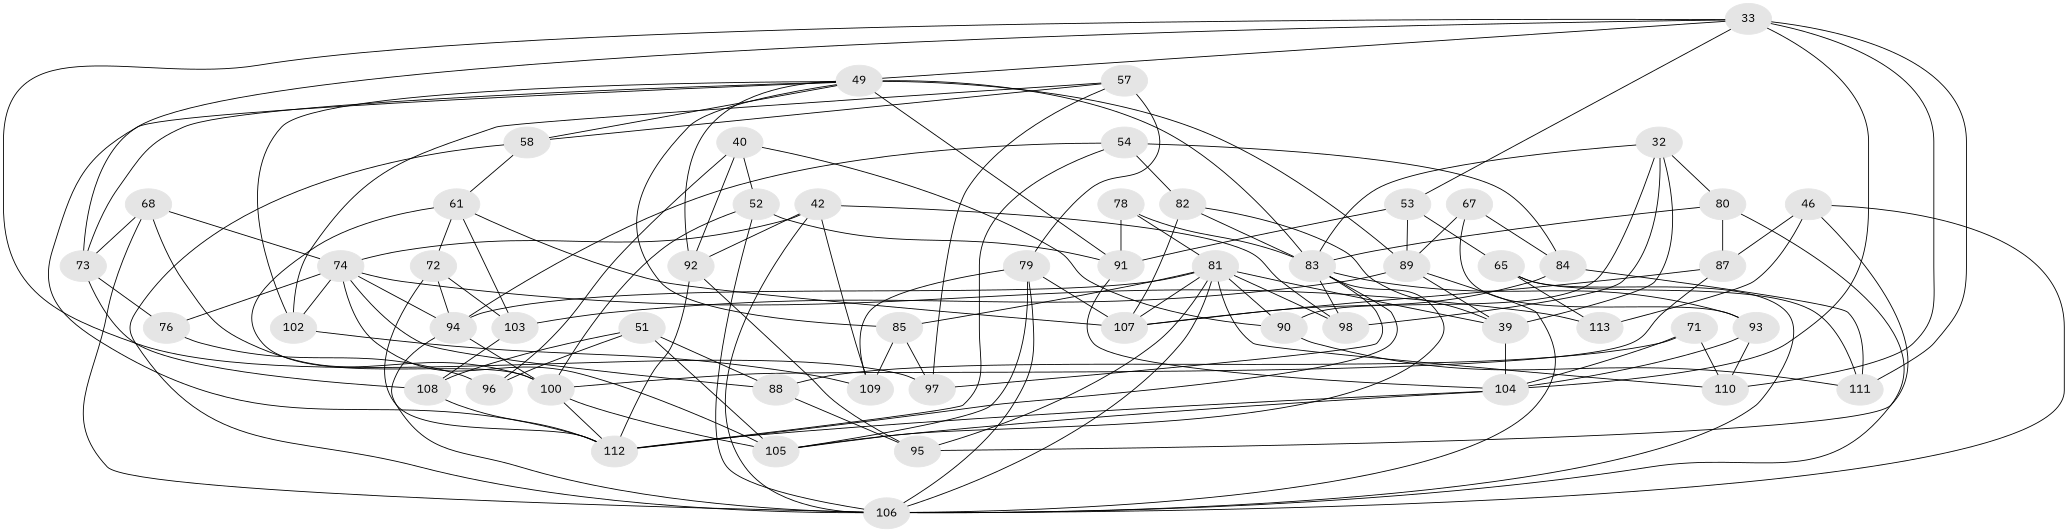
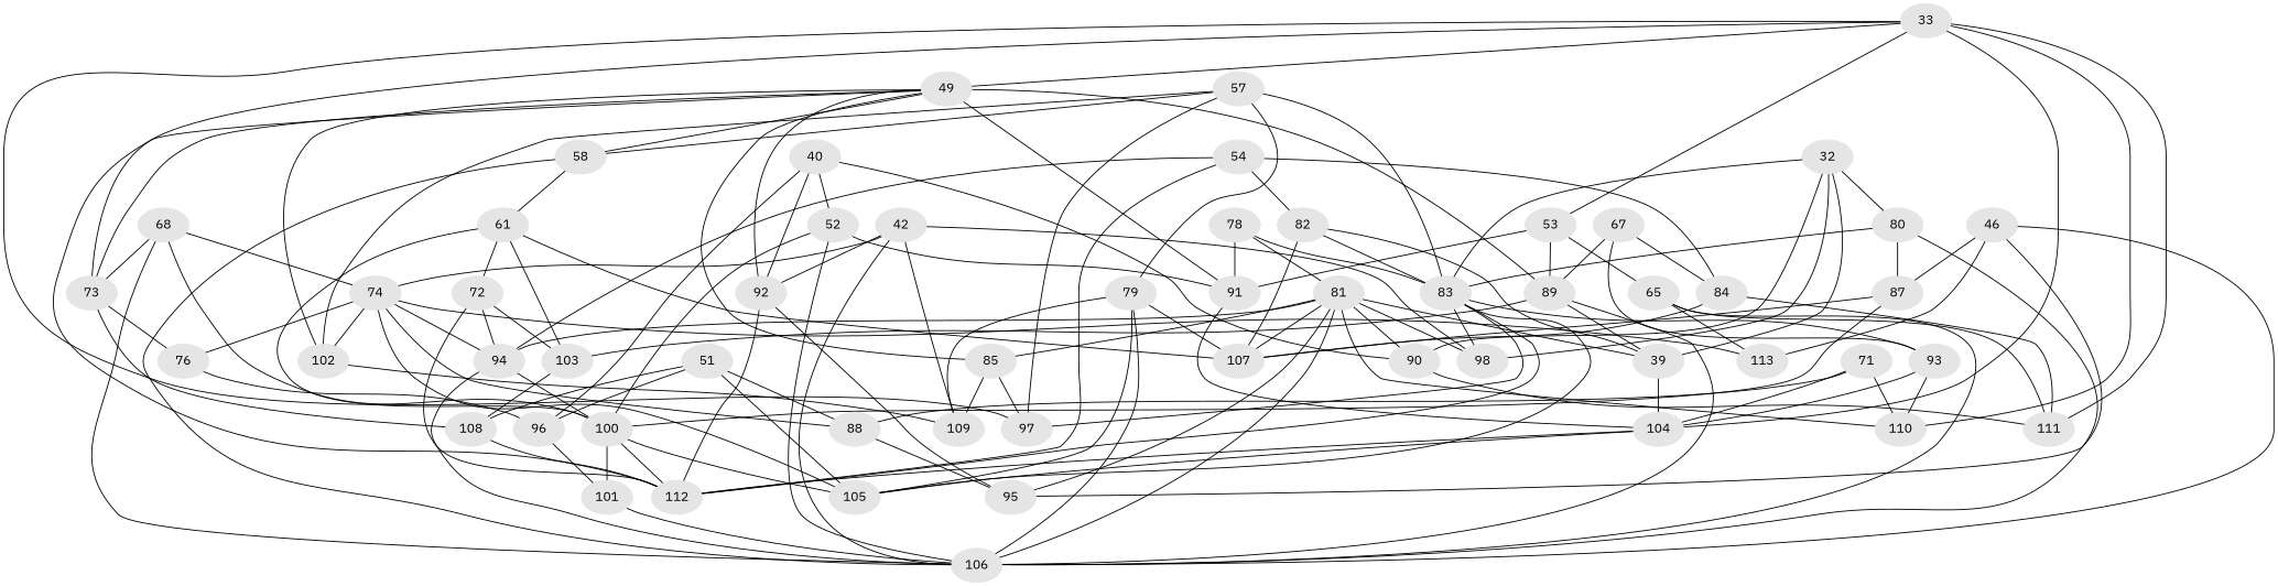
  graph {
    fontname="IBM Plex Sans"
    node [color=gray90 fontname="IBM Plex Sans" style=filled]
    edge [fontname="IBM Plex Sans"]
    32 [super="+13"]
    80
    83 [super="+3+9+47+45"]
    90
    98
    n6 [label=39 super="+50"]
    106 [super="+48+86+75"]
    87
    97
    112 [super="+27+59+77"]
    105 [super="+8+34"]
    93 [super="+56"]
    111
    104 [super="+6+31+70"]
    33 [super="+10+20"]
    49 [super="+15+38+44"]
    53
    73 [super="+30"]
    110 [super="+7"]
    92 [super="+35"]
    58
    85
    89 [super="+12+63"]
    91 [super="+69+60"]
    102
    65
    108
    76
    40
    52
    96
    100 [super="+14+26+17+66"]
    95
+   101 [super="+64"]
    42 [super="+11"]
    74 [super="+21+23+62"]
    109
    113
    88
    94 [super="+24"]
    46
    107 [super="+1+43"]
    61 [super="+25"]
    103
    51
    54
    82
    84
    57
    79 [super="+39"]
    72
    67
    68
    71
    81 [super="+5+41+19+37"]
    78
    32 -- 80
    32 -- 83
    32 -- 90
    32 -- 98
    32 -- n6 [weight=2]
    80 -- 83
    80 -- 106
    80 -- 87
    83 -- 98
    83 -- 97
    83 -- 112
    83 -- 105 [weight=2]
    83 -- 93
    90 -- 111
    n6 -- 104
    87 -- 100
    87 -- 107
    93 -- 104 [weight=4]
    93 -- 110 [weight=2]
    104 -- 112 [weight=2]
    104 -- 105
    33 -- 97
    33 -- 111
    33 -- 104 [weight=2]
    33 -- 49
    33 -- 53
    33 -- 73
    33 -- 110
-   49 -- 83 [weight=2]
+   57 -- 83 [weight=2]
    49 -- 112
    49 -- 73 [weight=2]
    49 -- 92
    49 -- 58
    49 -- 85
    49 -- 89
    49 -- 91 [weight=3]
    49 -- 102
    53 -- 89
    53 -- 91
    53 -- 65
    73 -- 108
    73 -- 76
    92 -- 112
    92 -- 95
    58 -- 106
    58 -- 61
    85 -- 97
    85 -- 109
    89 -- n6
    89 -- 106
    89 -- 103 [weight=2]
    91 -- 104
    102 -- 109
    65 -- 106
    65 -- 111
    65 -- 113
    108 -- 112
    76 -- 96
    40 -- 90
    40 -- 92
    40 -- 52
    40 -- 96
    52 -- 106
    52 -- 91
    52 -- 100
+   96 -- 101
    100 -- 112 [weight=2]
    100 -- 105
+   100 -- 101 [weight=3]
+   101 -- 106 [weight=2]
    42 -- 98
    42 -- 106
    42 -- 92 [weight=2]
    42 -- 74
    42 -- 109
    74 -- 105 [weight=3]
    74 -- 102
    74 -- 76 [weight=2]
    74 -- 113 [weight=2]
    74 -- 88
    74 -- 94
    88 -- 95
    94 -- 106
    94 -- 100 [weight=2]
    46 -- 106
    46 -- 87
    46 -- 95
    46 -- 113
    61 -- 100 [weight=2]
    61 -- 107
    61 -- 103
    61 -- 72
    103 -- 108
    51 -- 105
    51 -- 108
    51 -- 96
    51 -- 88
    54 -- 112
    54 -- 94
    54 -- 82
    54 -- 84
    82 -- 83
    82 -- n6
    82 -- 107
    84 -- 111
    84 -- 107
    57 -- 97
    57 -- 58
    57 -- 102
    57 -- 79
    79 -- 106
    79 -- 105
    79 -- 109
    79 -- 107 [weight=2]
    72 -- 112
    72 -- 94
    72 -- 103
    67 -- 93
    67 -- 89 [weight=2]
    67 -- 84
    68 -- 106
    68 -- 73
    68 -- 100
    68 -- 74
    71 -- 104
    71 -- 110 [weight=2]
    71 -- 88
    81 -- 90
    81 -- 98
    81 -- n6
    81 -- 106 [weight=2]
    81 -- 110
    81 -- 85
    81 -- 95
    81 -- 94
    81 -- 107 [weight=2]
    78 -- 83
    78 -- 91 [weight=2]
    78 -- 81
  }
